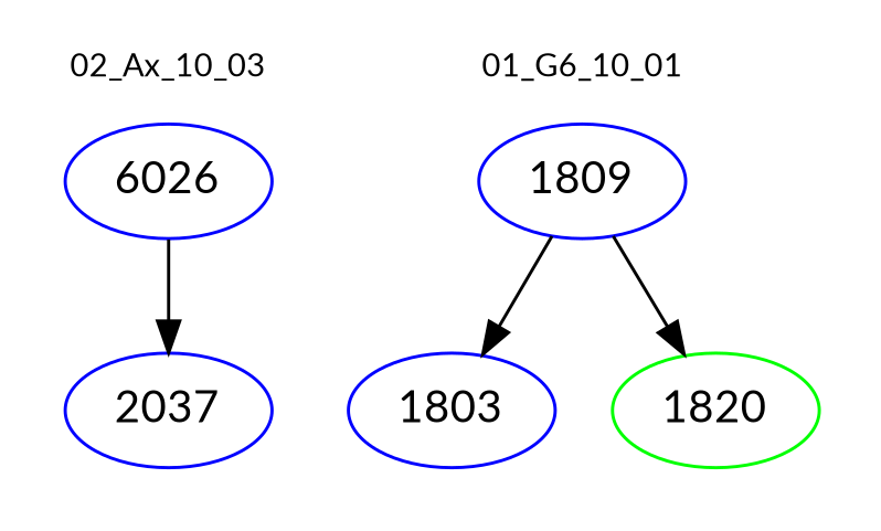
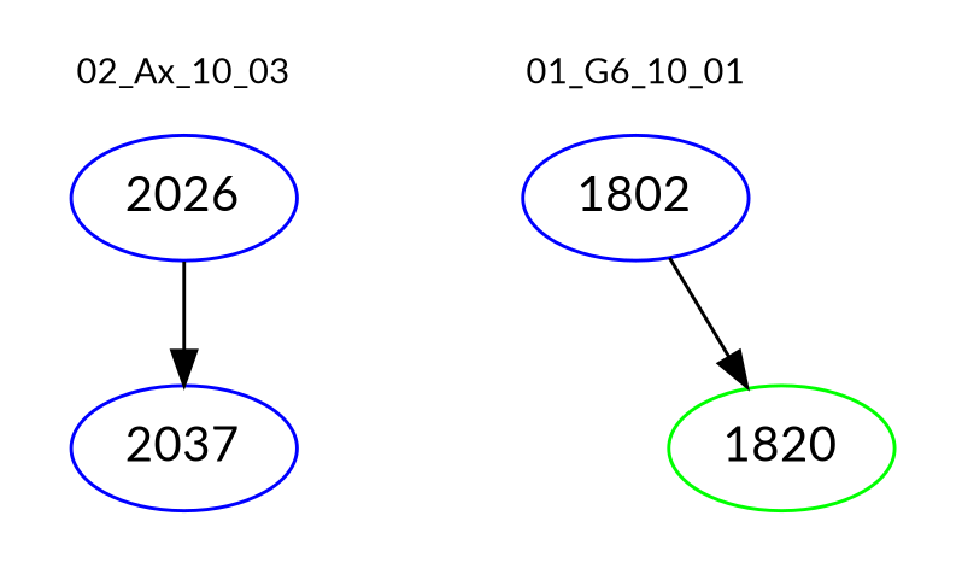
  digraph {
    fontname=Lato
    node [color=blue fontname=Lato]
    edge [color=black fontname=Lato]
-   n1 [label=6026]
+   n1 [label=2026]
    n2 [label=2037]
-   n3 [label=1809]
-   n4 [label=1803]
+   n3 [label=1802]
    n5 [color=green label=1820]
    subgraph cluster_1 {
      color=white
      fontsize=10
      label="02_Ax_10_03"
      n1
      n2
    }
    subgraph cluster_2 {
      color=white
      fontsize=10
      label="01_G6_10_01"
      n3
-     n4
      n5
    }
    n1 -> n2
-   n3 -> n4
    n3 -> n5
  }
